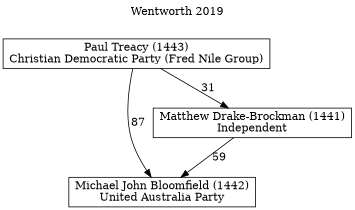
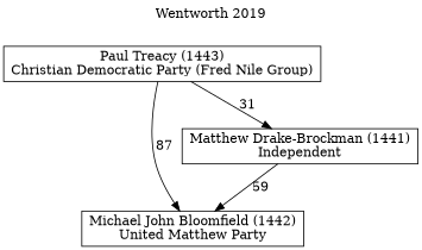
  digraph {
    label="Wentworth 2019"
    labelloc=t
    mclimit=10
    node [shape=box]
-   n1 [label="Michael John Bloomfield (1442)\nUnited Australia Party"]
+   n1 [label="Michael John Bloomfield (1442)\nUnited Matthew Party"]
    n2 [label="Matthew Drake-Brockman (1441)\nIndependent"]
    n3 [label="Paul Treacy (1443)\nChristian Democratic Party (Fred Nile Group)"]
    n2 -> n1 [label=59]
    n3 -> n1 [label=87]
    n3 -> n2 [label=31]
  }
